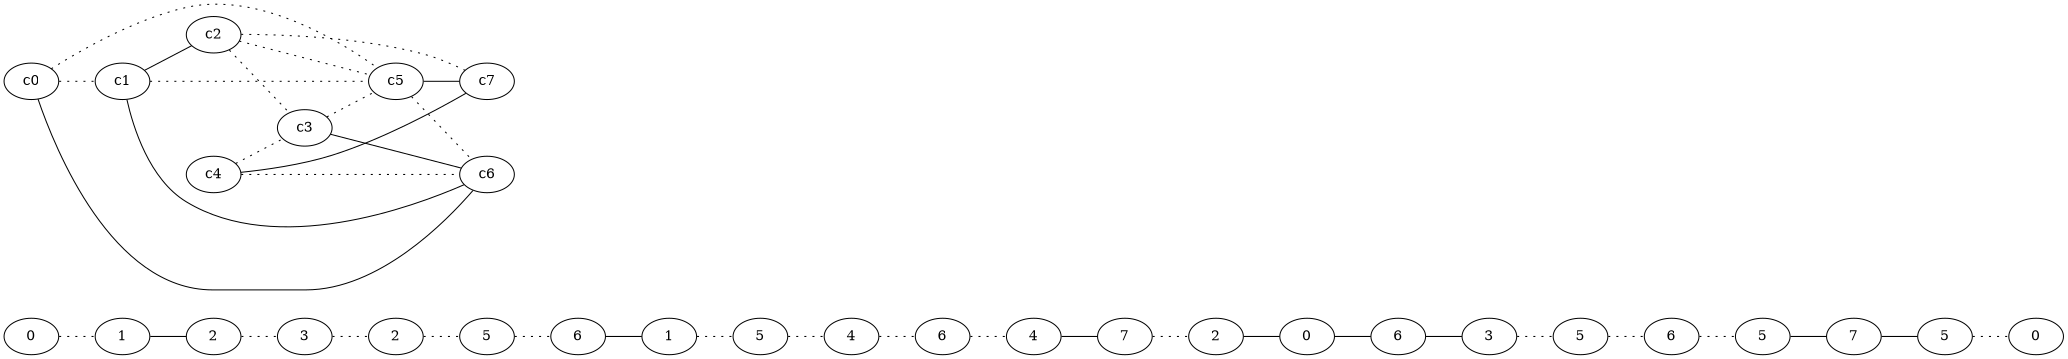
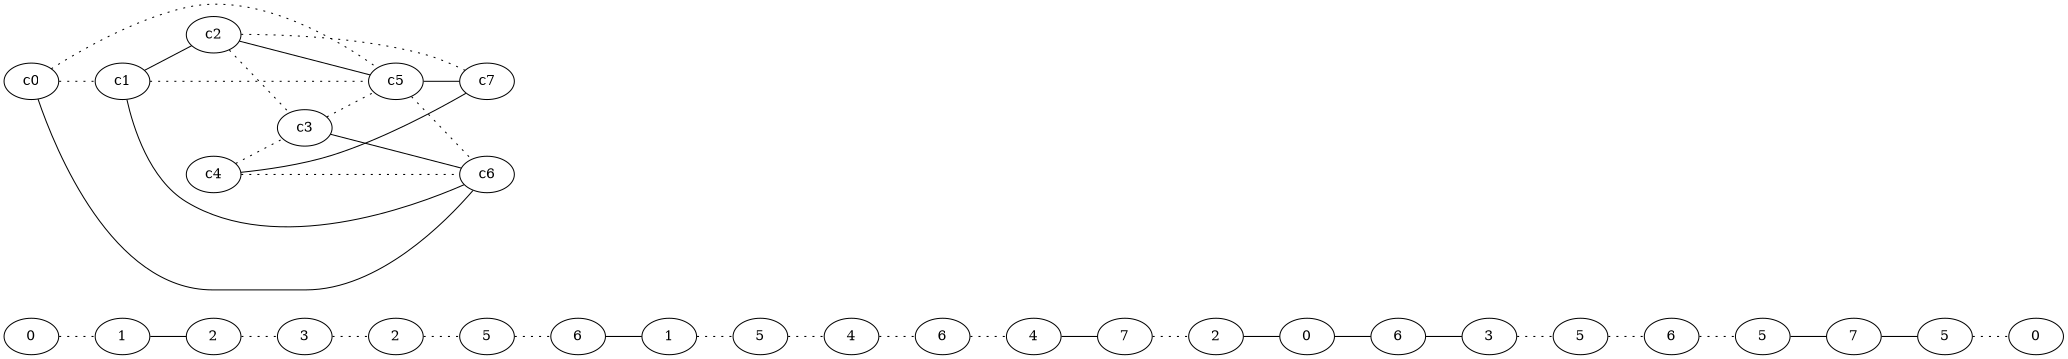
  graph {
    rankdir=LR
    edge [style=dotted]
    n1 [label=0]
    n2 [label=1]
    n3 [label=2]
    n4 [label=3]
    n5 [label=2]
    n6 [label=5]
    n7 [label=6]
    n8 [label=1]
    n9 [label=5]
    n10 [label=4]
    n11 [label=6]
    n12 [label=4]
    n13 [label=7]
    n14 [label=2]
    n15 [label=0]
    n16 [label=6]
    n17 [label=3]
    n18 [label=5]
    n19 [label=6]
    n20 [label=5]
    n21 [label=7]
    n22 [label=5]
    n23 [label=0]
    c0
    c1
    c5
    c6
    c2
    c3
    c7
    c4
    n1 -- n2
    n2 -- n3 [style=""]
    n3 -- n4
    n4 -- n5
    n5 -- n6
    n6 -- n7
    n7 -- n8 [style=""]
    n8 -- n9
    n9 -- n10
    n10 -- n11
    n11 -- n12
    n12 -- n13 [style=""]
    n13 -- n14
    n14 -- n15 [style=""]
    n15 -- n16 [style=""]
    n16 -- n17 [style=""]
    n17 -- n18
    n18 -- n19
    n19 -- n20
    n20 -- n21 [style=""]
    n21 -- n22 [style=""]
    n22 -- n23
    c0 -- c1
    c0 -- c5
    c0 -- c6 [style=""]
    c1 -- c5
    c1 -- c6 [style=""]
    c1 -- c2 [style=""]
    c5 -- c6
    c5 -- c7 [style=""]
-   c2 -- c5
+   c2 -- c5 [style=solid]
    c2 -- c3
    c2 -- c7
    c3 -- c5
    c3 -- c6 [style=""]
    c4 -- c6
    c4 -- c3
    c4 -- c7 [style=""]
  }
